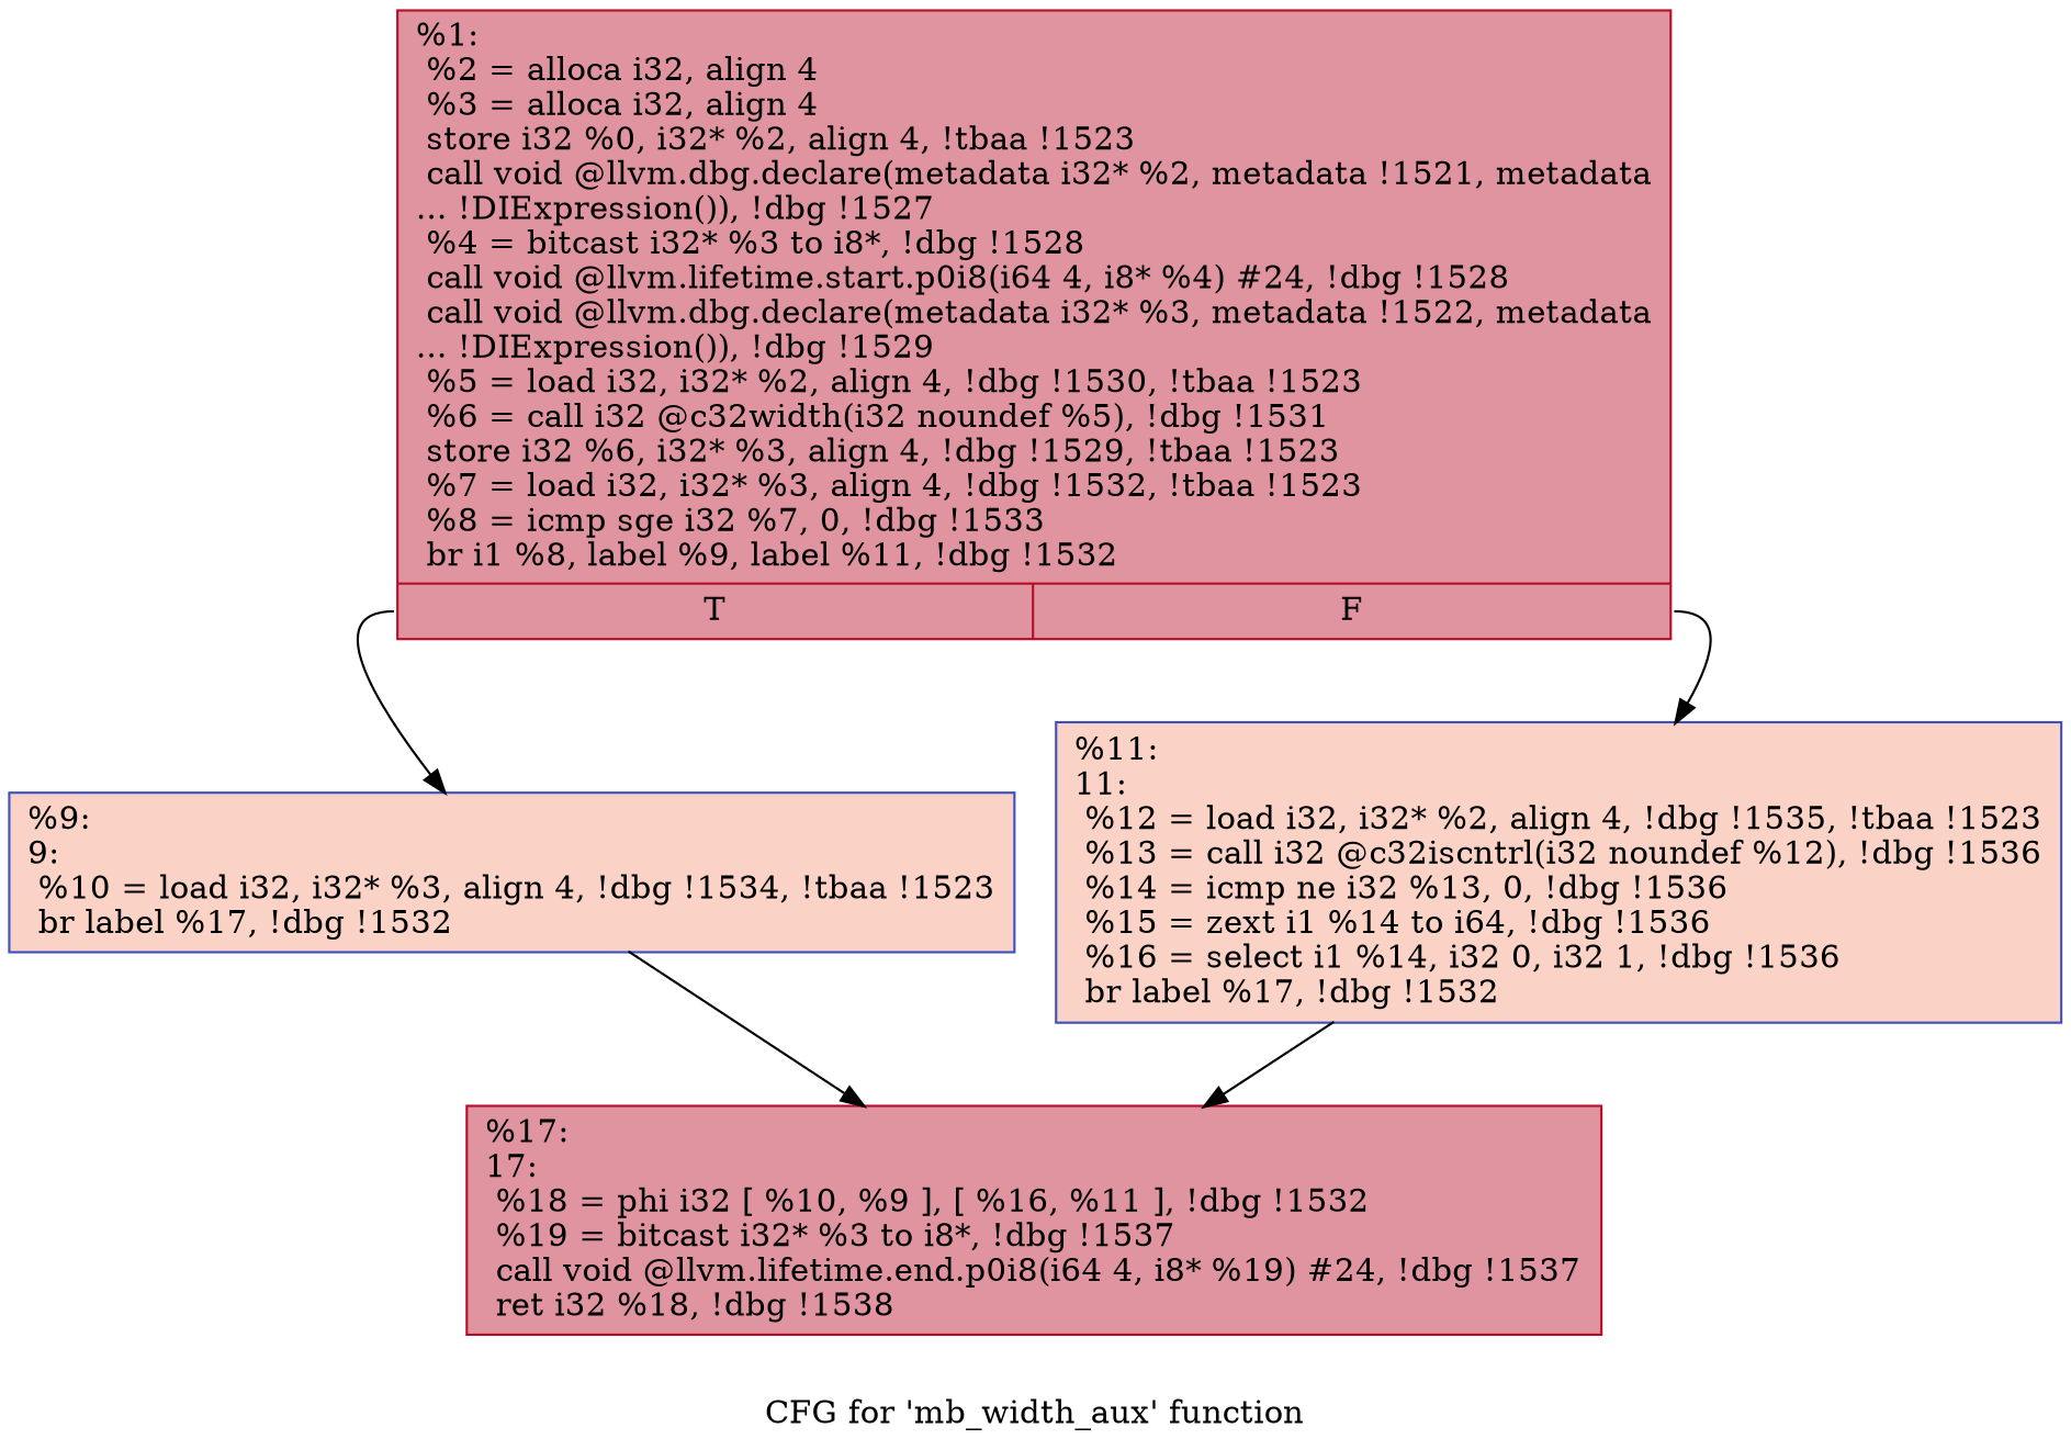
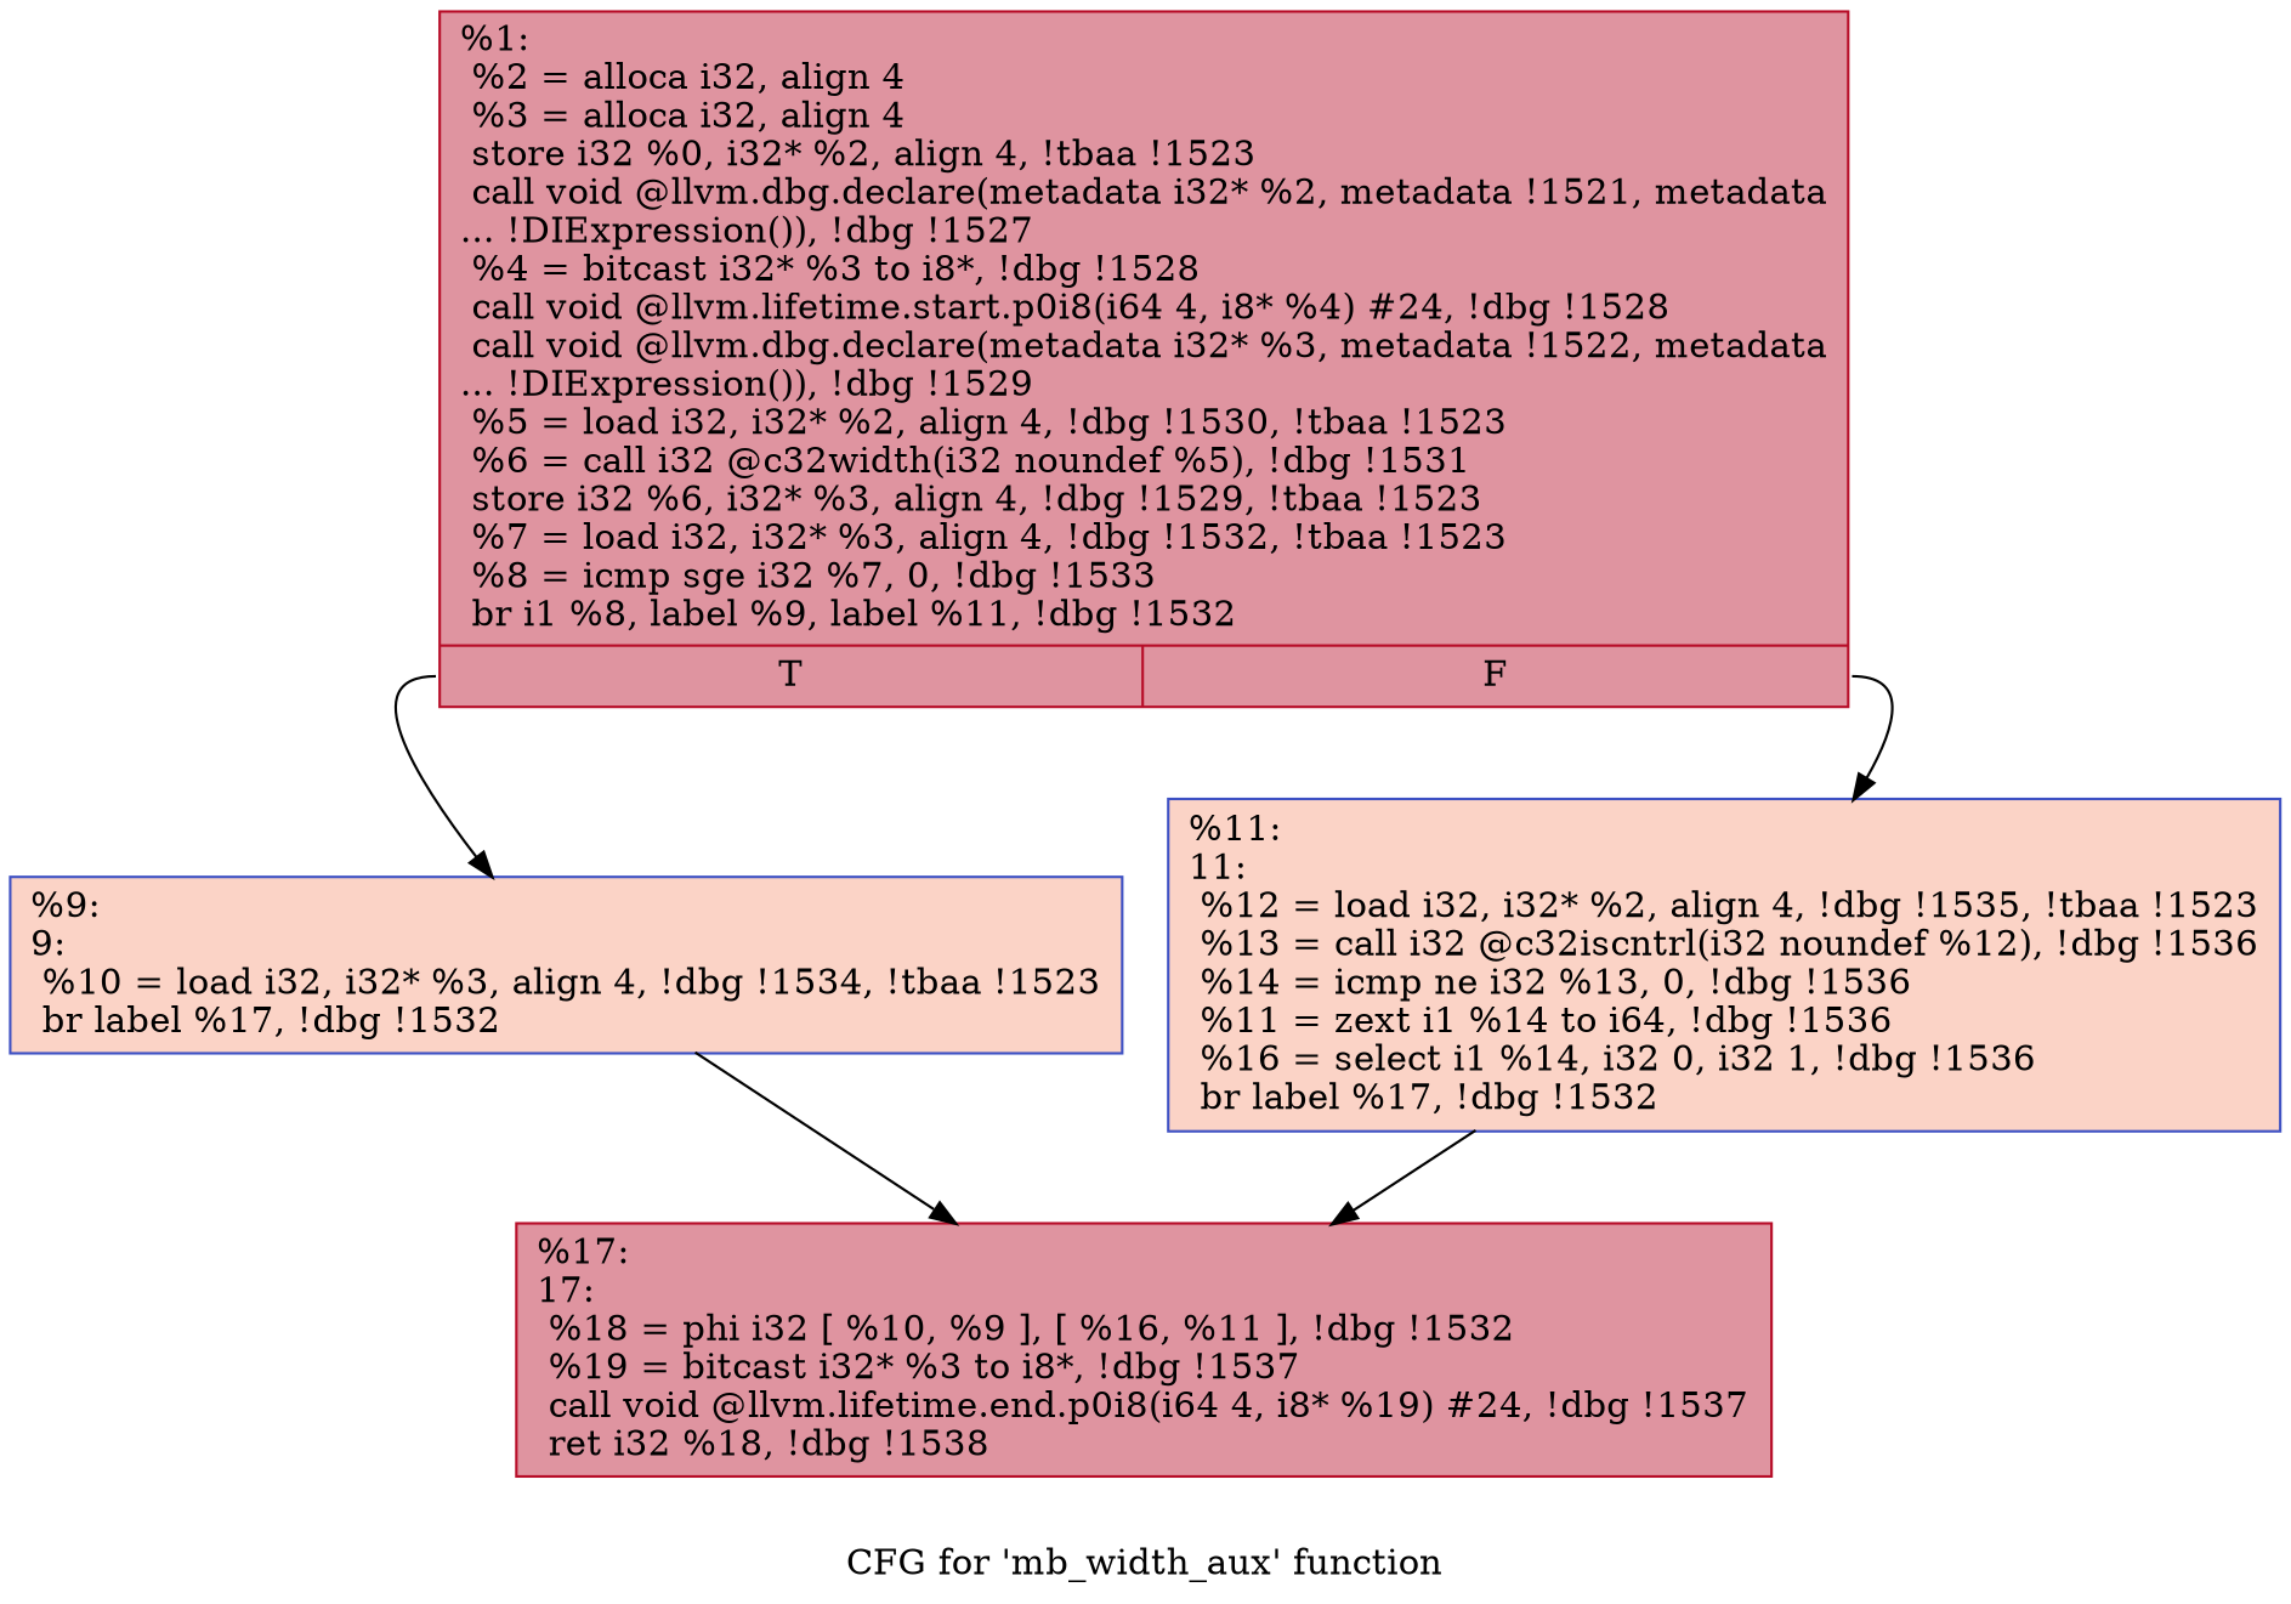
  digraph {
    label="CFG for 'mb_width_aux' function"
    node [color="#b70d28ff" fillcolor="#b70d2870" shape=record style=filled]
    n1 [label="{%1:\l  %2 = alloca i32, align 4\l  %3 = alloca i32, align 4\l  store i32 %0, i32* %2, align 4, !tbaa !1523\l  call void @llvm.dbg.declare(metadata i32* %2, metadata !1521, metadata\l... !DIExpression()), !dbg !1527\l  %4 = bitcast i32* %3 to i8*, !dbg !1528\l  call void @llvm.lifetime.start.p0i8(i64 4, i8* %4) #24, !dbg !1528\l  call void @llvm.dbg.declare(metadata i32* %3, metadata !1522, metadata\l... !DIExpression()), !dbg !1529\l  %5 = load i32, i32* %2, align 4, !dbg !1530, !tbaa !1523\l  %6 = call i32 @c32width(i32 noundef %5), !dbg !1531\l  store i32 %6, i32* %3, align 4, !dbg !1529, !tbaa !1523\l  %7 = load i32, i32* %3, align 4, !dbg !1532, !tbaa !1523\l  %8 = icmp sge i32 %7, 0, !dbg !1533\l  br i1 %8, label %9, label %11, !dbg !1532\l|{<s0>T|<s1>F}}"]
    n2 [color="#3d50c3ff" fillcolor="#f59c7d70" label="{%9:\l9:                                                \l  %10 = load i32, i32* %3, align 4, !dbg !1534, !tbaa !1523\l  br label %17, !dbg !1532\l}"]
-   n3 [color="#3d50c3ff" fillcolor="#f59c7d70" label="{%11:\l11:                                               \l  %12 = load i32, i32* %2, align 4, !dbg !1535, !tbaa !1523\l  %13 = call i32 @c32iscntrl(i32 noundef %12), !dbg !1536\l  %14 = icmp ne i32 %13, 0, !dbg !1536\l  %15 = zext i1 %14 to i64, !dbg !1536\l  %16 = select i1 %14, i32 0, i32 1, !dbg !1536\l  br label %17, !dbg !1532\l}"]
+   n3 [color="#3d50c3ff" fillcolor="#f59c7d70" label="{%11:\l11:                                               \l  %12 = load i32, i32* %2, align 4, !dbg !1535, !tbaa !1523\l  %13 = call i32 @c32iscntrl(i32 noundef %12), !dbg !1536\l  %14 = icmp ne i32 %13, 0, !dbg !1536\l  %11 = zext i1 %14 to i64, !dbg !1536\l  %16 = select i1 %14, i32 0, i32 1, !dbg !1536\l  br label %17, !dbg !1532\l}"]
    n4 [label="{%17:\l17:                                               \l  %18 = phi i32 [ %10, %9 ], [ %16, %11 ], !dbg !1532\l  %19 = bitcast i32* %3 to i8*, !dbg !1537\l  call void @llvm.lifetime.end.p0i8(i64 4, i8* %19) #24, !dbg !1537\l  ret i32 %18, !dbg !1538\l}"]
    n1 -> n2 [tailport=s0]
    n1 -> n3 [tailport=s1]
    n2 -> n4
    n3 -> n4
  }
